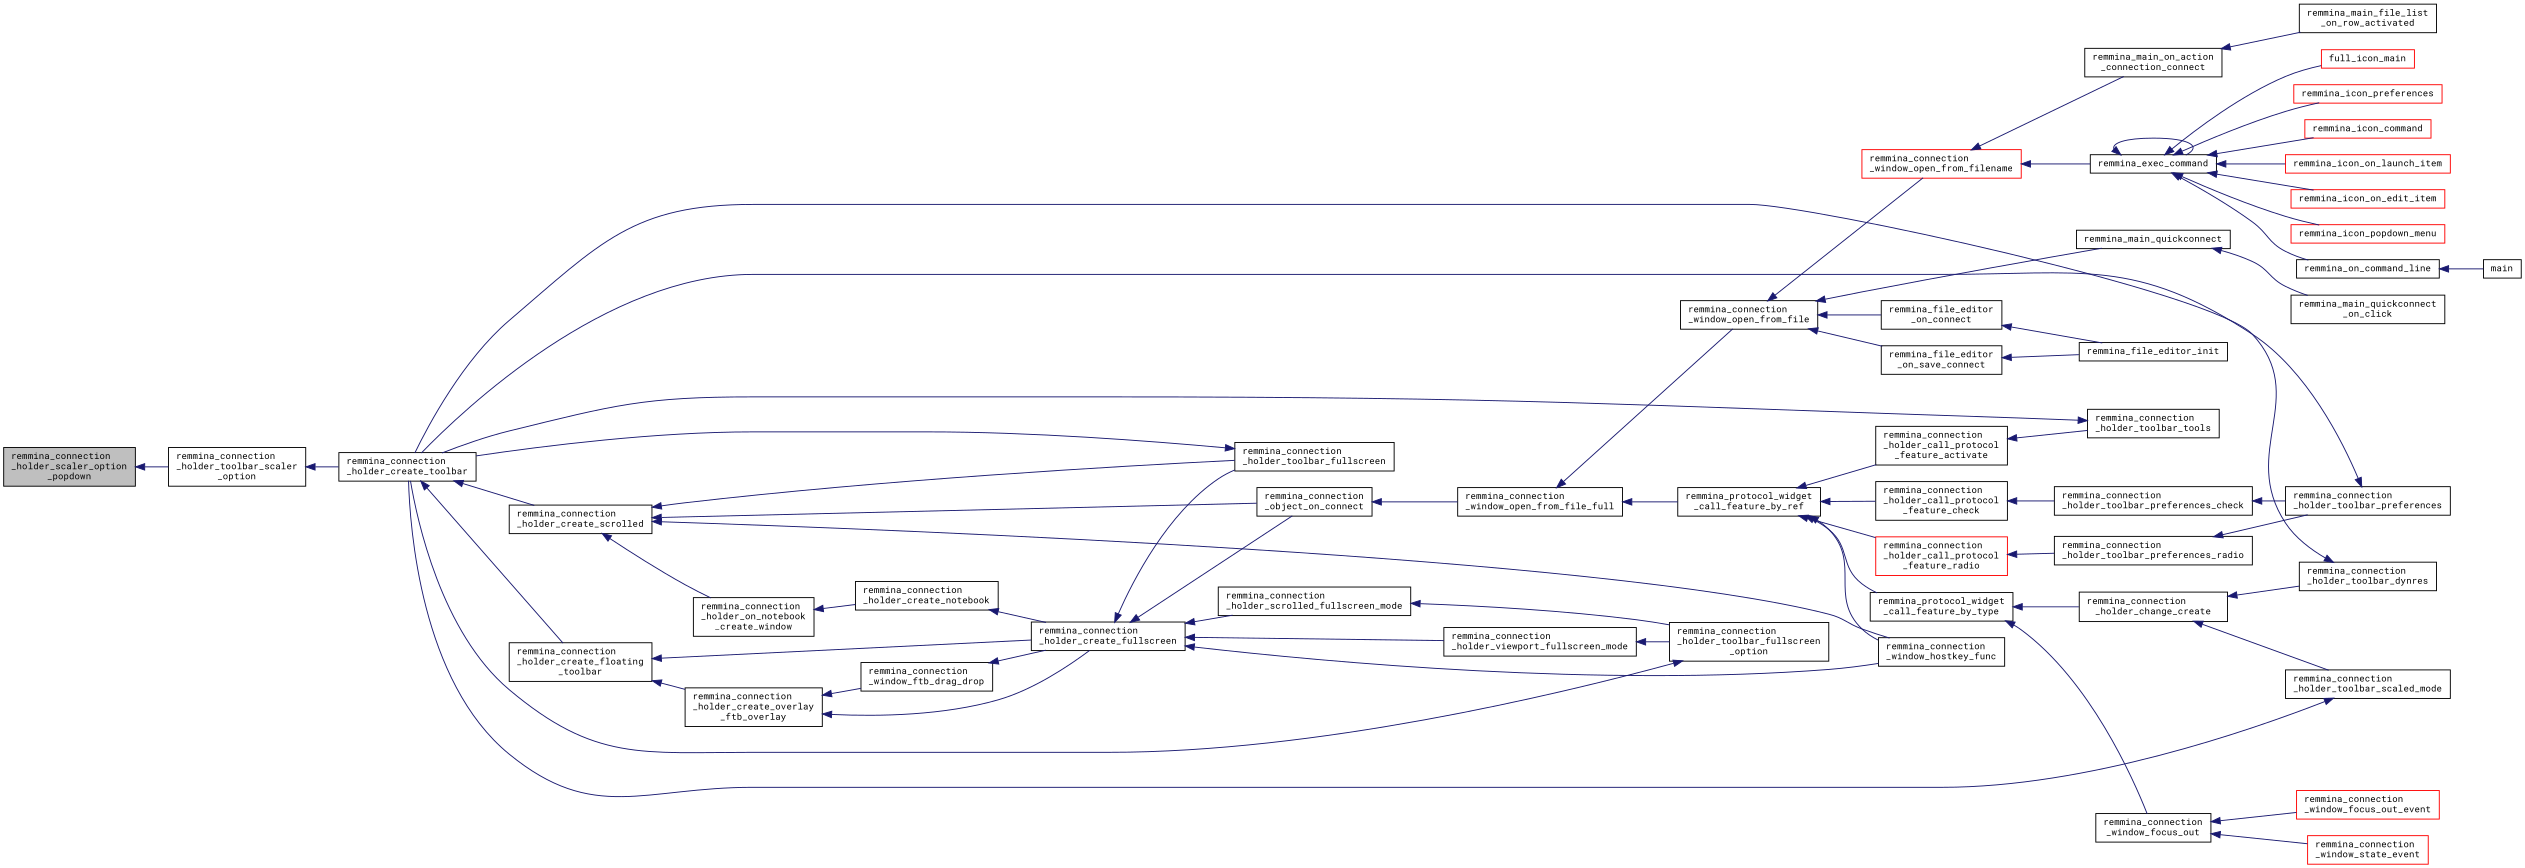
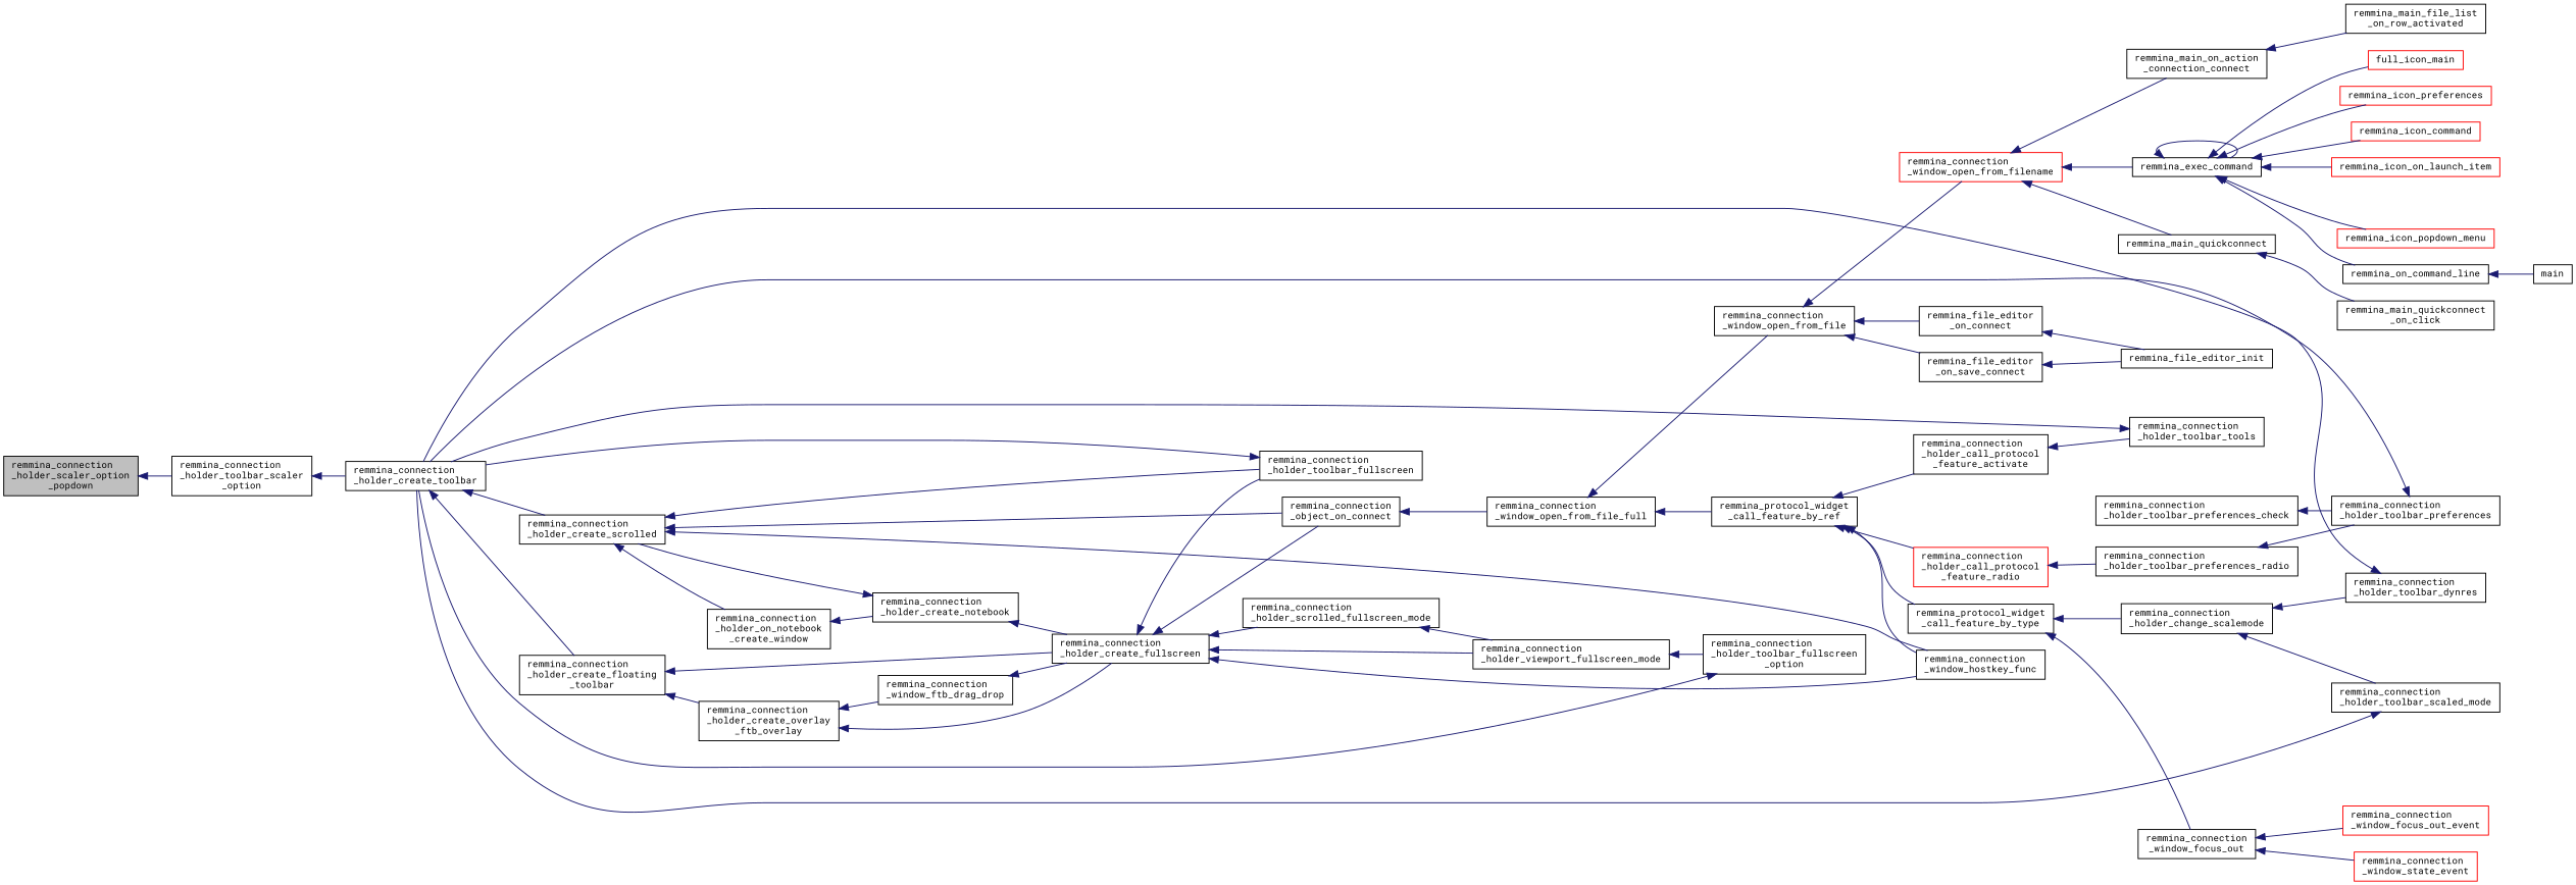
  digraph {
    fontname="Roboto Mono"
    rankdir=LR
    node [color=black fillcolor=white fontname="Roboto Mono" fontsize=10 shape=record style=filled]
    edge [color=midnightblue dir=back fontname="Roboto Mono" fontsize=10 labelfontname=Helvetica labelfontsize=10 style=solid]
    n1 [fillcolor=grey75 fontcolor=black height=0.2 label="remmina_connection\l_holder_scaler_option\l_popdown" width=0.4]
    n2 [height=0.2 label="remmina_connection\l_holder_toolbar_scaler\l_option" width=0.4]
    n3 [height=0.2 label="remmina_connection\l_holder_create_toolbar" width=0.4]
    n4 [height=0.2 label="remmina_connection\l_holder_create_floating\l_toolbar" width=0.4]
    n5 [height=0.2 label="remmina_connection\l_holder_create_scrolled" width=0.4]
    n6 [height=0.2 label="remmina_connection\l_holder_create_overlay\l_ftb_overlay" width=0.4]
    n7 [height=0.2 label="remmina_connection\l_holder_create_fullscreen" width=0.4]
    n8 [height=0.2 label="remmina_connection\l_holder_toolbar_fullscreen" width=0.4]
    n9 [height=0.2 label="remmina_connection\l_window_hostkey_func" width=0.4]
    n10 [height=0.2 label="remmina_connection\l_object_on_connect" width=0.4]
    n11 [height=0.2 label="remmina_connection\l_holder_on_notebook\l_create_window" width=0.4]
    n12 [height=0.2 label="remmina_connection\l_window_ftb_drag_drop" width=0.4]
    n13 [height=0.2 label="remmina_connection\l_holder_viewport_fullscreen_mode" width=0.4]
    n14 [height=0.2 label="remmina_connection\l_holder_scrolled_fullscreen_mode" width=0.4]
    n15 [height=0.2 label="remmina_connection\l_holder_toolbar_fullscreen\l_option" width=0.4]
    n16 [height=0.2 label="remmina_connection\l_window_open_from_file_full" width=0.4]
    n17 [height=0.2 label="remmina_connection\l_window_open_from_file" width=0.4]
    n18 [height=0.2 label="remmina_protocol_widget\l_call_feature_by_ref" width=0.4]
    n19 [color=red height=0.2 label="remmina_connection\l_window_open_from_filename" width=0.4]
    n20 [height=0.2 label="remmina_file_editor\l_on_connect" width=0.4]
    n21 [height=0.2 label="remmina_file_editor\l_on_save_connect" width=0.4]
    n22 [height=0.2 label=remmina_main_quickconnect width=0.4]
    n23 [color=red height=0.2 label="remmina_connection\l_holder_call_protocol\l_feature_radio" width=0.4]
-   n24 [height=0.2 label="remmina_connection\l_holder_call_protocol\l_feature_check" width=0.4]
    n25 [height=0.2 label="remmina_connection\l_holder_call_protocol\l_feature_activate" width=0.4]
    n26 [height=0.2 label="remmina_protocol_widget\l_call_feature_by_type" width=0.4]
    n27 [height=0.2 label=remmina_exec_command width=0.4]
    n28 [height=0.2 label="remmina_main_on_action\l_connection_connect" width=0.4]
    n29 [height=0.2 label=remmina_file_editor_init width=0.4]
    n30 [height=0.2 label="remmina_main_quickconnect\l_on_click" width=0.4]
    n31 [height=0.2 label=remmina_on_command_line width=0.4]
    n32 [color=red height=0.2 label=full_icon_main width=0.4]
    n33 [color=red height=0.2 label=remmina_icon_preferences width=0.4]
    n34 [color=red height=0.2 label=remmina_icon_command width=0.4]
    n35 [color=red height=0.2 label=remmina_icon_on_launch_item width=0.4]
-   n36 [color=red height=0.2 label=remmina_icon_on_edit_item width=0.4]
    n37 [color=red height=0.2 label=remmina_icon_popdown_menu width=0.4]
    n38 [height=0.2 label="remmina_main_file_list\l_on_row_activated" width=0.4]
    n39 [height=0.2 label=main width=0.4]
    n40 [height=0.2 label="remmina_connection\l_holder_toolbar_preferences_radio" width=0.4]
    n41 [height=0.2 label="remmina_connection\l_holder_toolbar_preferences_check" width=0.4]
    n42 [height=0.2 label="remmina_connection\l_holder_toolbar_tools" width=0.4]
-   n43 [height=0.2 label="remmina_connection\l_holder_change_create" width=0.4]
+   n43 [height=0.2 label="remmina_connection\l_holder_change_scalemode" width=0.4]
    n44 [height=0.2 label="remmina_connection\l_window_focus_out" width=0.4]
    n45 [height=0.2 label="remmina_connection\l_holder_toolbar_preferences" width=0.4]
    n46 [height=0.2 label="remmina_connection\l_holder_toolbar_dynres" width=0.4]
    n47 [height=0.2 label="remmina_connection\l_holder_toolbar_scaled_mode" width=0.4]
    n48 [color=red height=0.2 label="remmina_connection\l_window_focus_out_event" width=0.4]
    n49 [color=red height=0.2 label="remmina_connection\l_window_state_event" width=0.4]
    n50 [height=0.2 label="remmina_connection\l_holder_create_notebook" width=0.4]
    n1 -> n2
    n2 -> n3
    n3 -> n4
    n3 -> n5
    n4 -> n6
    n4 -> n7
    n5 -> n8
    n5 -> n9
    n5 -> n10
    n5 -> n11
    n6 -> n7
    n6 -> n12
    n7 -> n8
    n7 -> n9
    n7 -> n10
    n7 -> n13
    n7 -> n14
    n8 -> n3
    n10 -> n16
    n11 -> n50
    n12 -> n7
    n13 -> n15
-   n14 -> n15
+   n14 -> n13
    n15 -> n3
    n16 -> n17
    n16 -> n18
    n17 -> n19
    n17 -> n20
    n17 -> n21
-   n17 -> n22
+   n19 -> n22
    n18 -> n9
    n18 -> n23
-   n18 -> n24
    n18 -> n25
    n18 -> n26
    n19 -> n27
    n19 -> n28
    n20 -> n29
    n21 -> n29
    n22 -> n30
    n23 -> n40
-   n24 -> n41
    n25 -> n42
    n26 -> n43
    n26 -> n44
    n27 -> n27
    n27 -> n31
    n27 -> n32
    n27 -> n33
    n27 -> n34
    n27 -> n35
-   n27 -> n36
    n27 -> n37
    n28 -> n38
    n31 -> n39
    n40 -> n45
    n41 -> n45
    n42 -> n3
    n43 -> n46
    n43 -> n47
    n44 -> n48
    n44 -> n49
    n45 -> n3
    n46 -> n3
    n47 -> n3
+   n50 -> n5
    n50 -> n7
  }
